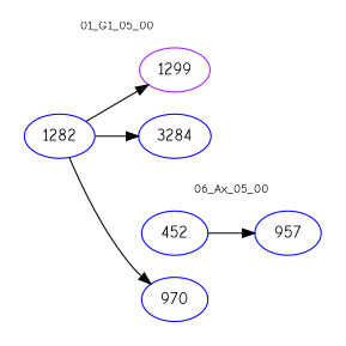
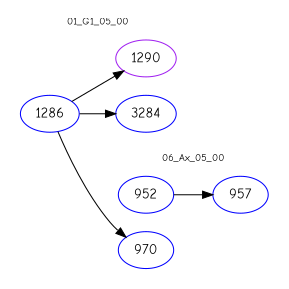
  digraph {
    fontname="Comic Neue"
    rankdir=LR
    node [color=blue fontname="Comic Neue"]
    edge [color=black fontname="Comic Neue"]
-   n1 [label=452]
+   n1 [label=952]
    n2 [label=957]
    n3 [label=970]
-   n4 [label=1282]
+   n4 [label=1286]
    n5 [label=3284]
-   n6 [color=purple label=1299]
+   n6 [color=purple label=1290]
    subgraph cluster_1 {
      color=white
      fontsize=10
      label="06_Ax_05_00"
      n1
      n2
      n3
    }
    subgraph cluster_2 {
      color=white
      fontsize=10
      label="01_G1_05_00"
      n4
      n5
      n6
    }
    n1 -> n2
    n4 -> n3
    n4 -> n5
    n4 -> n6
  }
